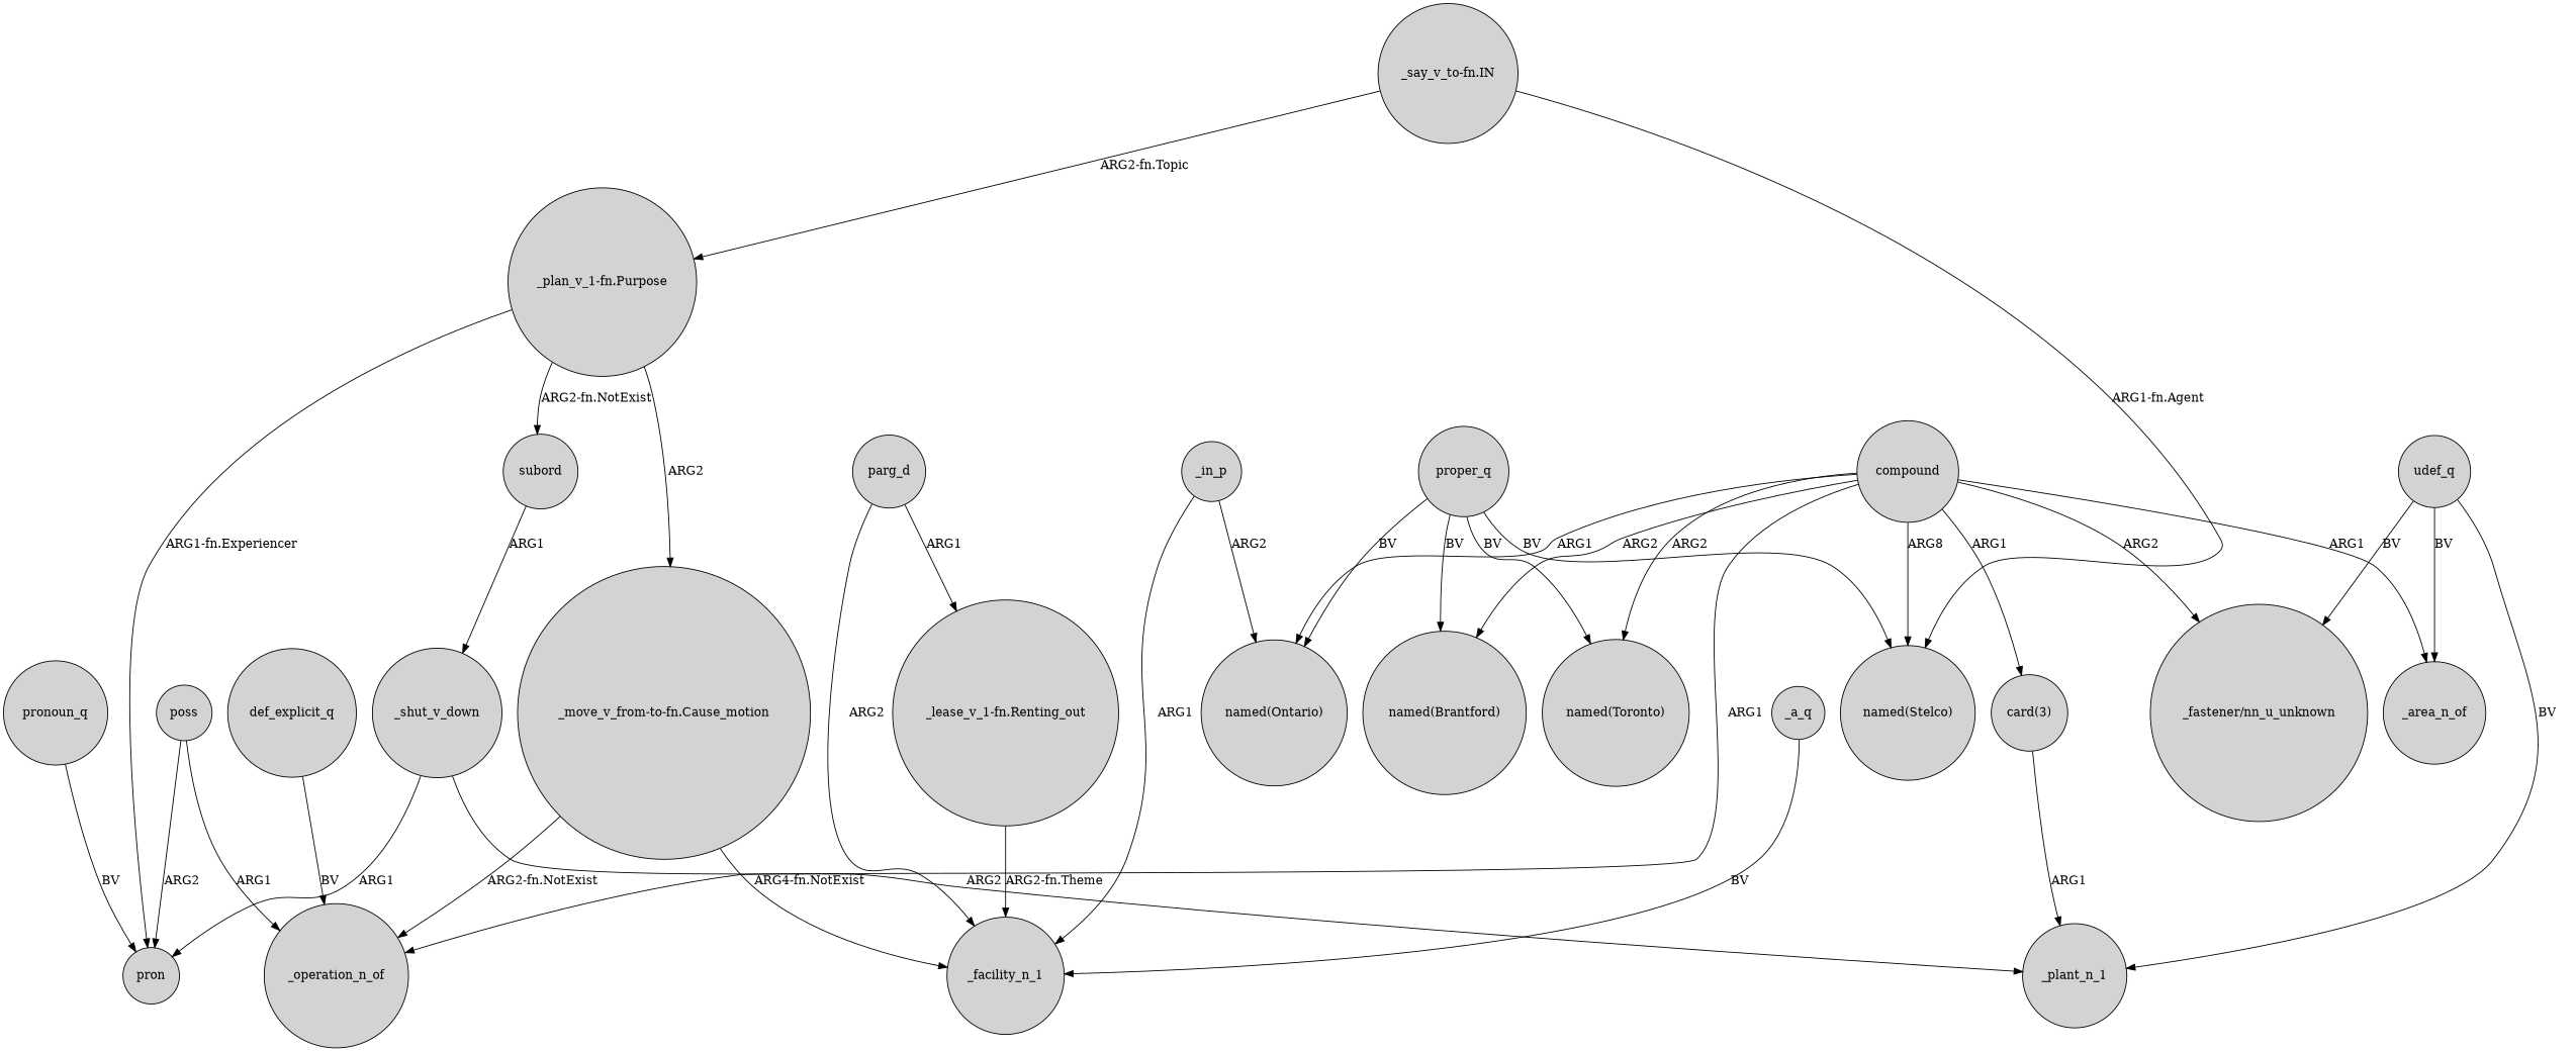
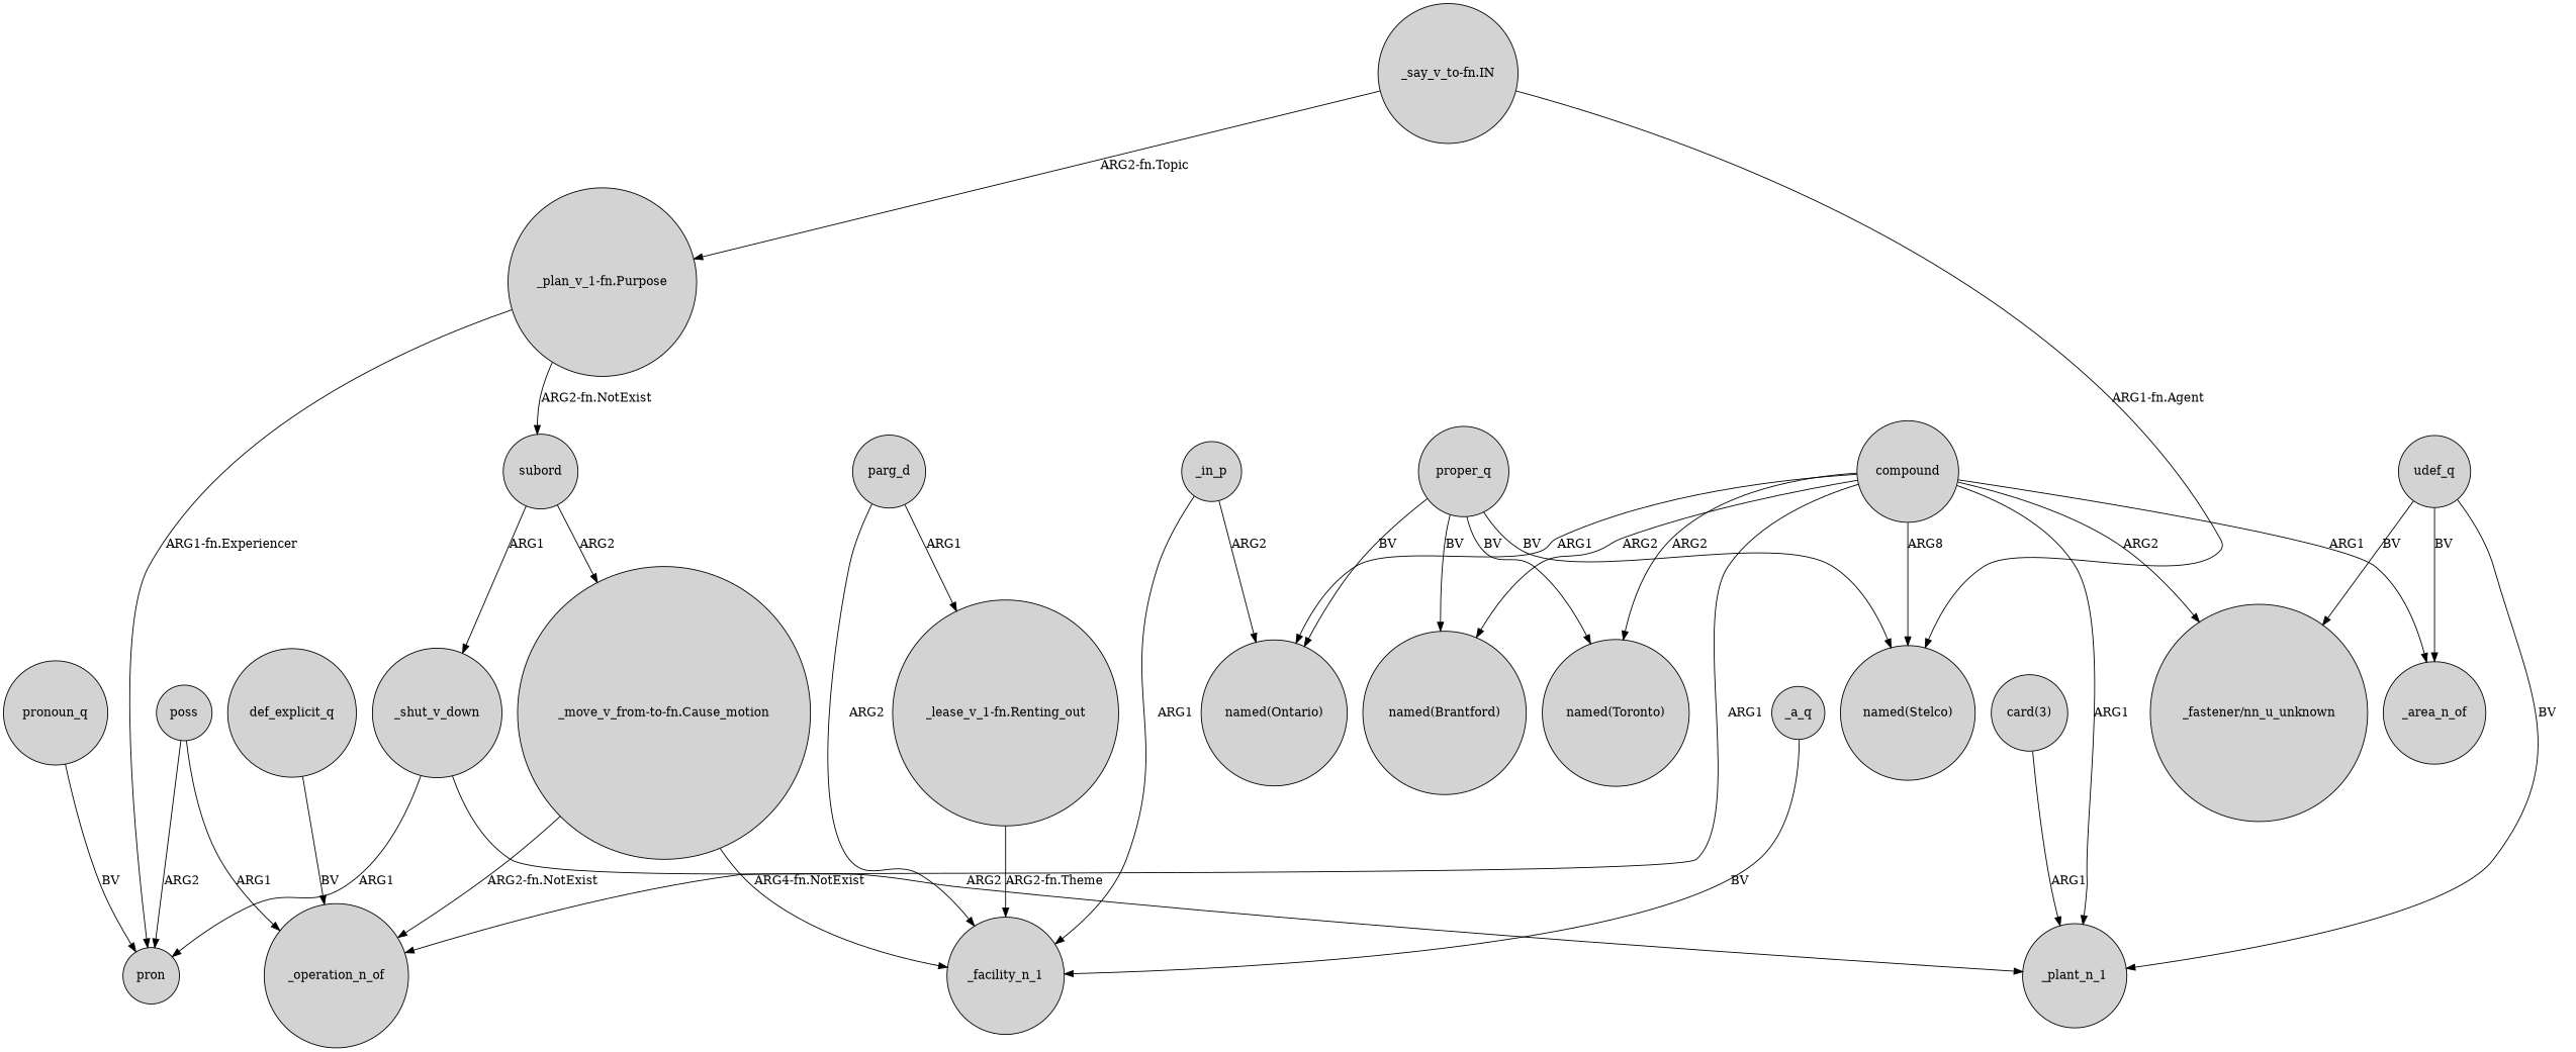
  digraph {
    node [shape=circle style=filled]
    compound
    _operation_n_of
    "named(Brantford)"
    "named(Toronto)"
    "_fastener/nn_u_unknown"
    "named(Stelco)"
    _plant_n_1
    "named(Ontario)"
    _area_n_of
    udef_q
    poss
    pron
    proper_q
    "_plan_v_1-fn.Purpose"
    subord
    "_move_v_from-to-fn.Cause_motion"
    _shut_v_down
    _facility_n_1
    _in_p
    "_say_v_to-fn.IN"
    "card(3)"
    pronoun_q
    def_explicit_q
    parg_d
    "_lease_v_1-fn.Renting_out"
    _a_q
    compound -> _operation_n_of [label=ARG1]
    compound -> "named(Brantford)" [label=ARG2]
    compound -> "named(Toronto)" [label=ARG2]
    compound -> "_fastener/nn_u_unknown" [label=ARG2]
    compound -> "named(Stelco)" [label=ARG8]
-   compound -> "card(3)" [label=ARG1]
+   compound -> _plant_n_1 [label=ARG1]
    compound -> "named(Ontario)" [label=ARG1]
    compound -> _area_n_of [label=ARG1]
    udef_q -> "_fastener/nn_u_unknown" [label=BV]
    udef_q -> _plant_n_1 [label=BV]
    udef_q -> _area_n_of [label=BV]
    poss -> _operation_n_of [label=ARG1]
    poss -> pron [label=ARG2]
    proper_q -> "named(Brantford)" [label=BV]
    proper_q -> "named(Toronto)" [label=BV]
    proper_q -> "named(Stelco)" [label=BV]
    proper_q -> "named(Ontario)" [label=BV]
    "_plan_v_1-fn.Purpose" -> pron [label="ARG1-fn.Experiencer"]
    "_plan_v_1-fn.Purpose" -> subord [label="ARG2-fn.NotExist"]
-   "_plan_v_1-fn.Purpose" -> "_move_v_from-to-fn.Cause_motion" [label=ARG2]
+   subord -> "_move_v_from-to-fn.Cause_motion" [label=ARG2]
    subord -> _shut_v_down [label=ARG1]
    "_move_v_from-to-fn.Cause_motion" -> _operation_n_of [label="ARG2-fn.NotExist"]
    "_move_v_from-to-fn.Cause_motion" -> _facility_n_1 [label="ARG4-fn.NotExist"]
    _shut_v_down -> _plant_n_1 [label=ARG2]
    _shut_v_down -> pron [label=ARG1]
    _in_p -> "named(Ontario)" [label=ARG2]
    _in_p -> _facility_n_1 [label=ARG1]
    "_say_v_to-fn.IN" -> "named(Stelco)" [label="ARG1-fn.Agent"]
    "_say_v_to-fn.IN" -> "_plan_v_1-fn.Purpose" [label="ARG2-fn.Topic"]
    "card(3)" -> _plant_n_1 [label=ARG1]
    pronoun_q -> pron [label=BV]
    def_explicit_q -> _operation_n_of [label=BV]
    parg_d -> _facility_n_1 [label=ARG2]
    parg_d -> "_lease_v_1-fn.Renting_out" [label=ARG1]
    "_lease_v_1-fn.Renting_out" -> _facility_n_1 [label="ARG2-fn.Theme"]
    _a_q -> _facility_n_1 [label=BV]
  }
